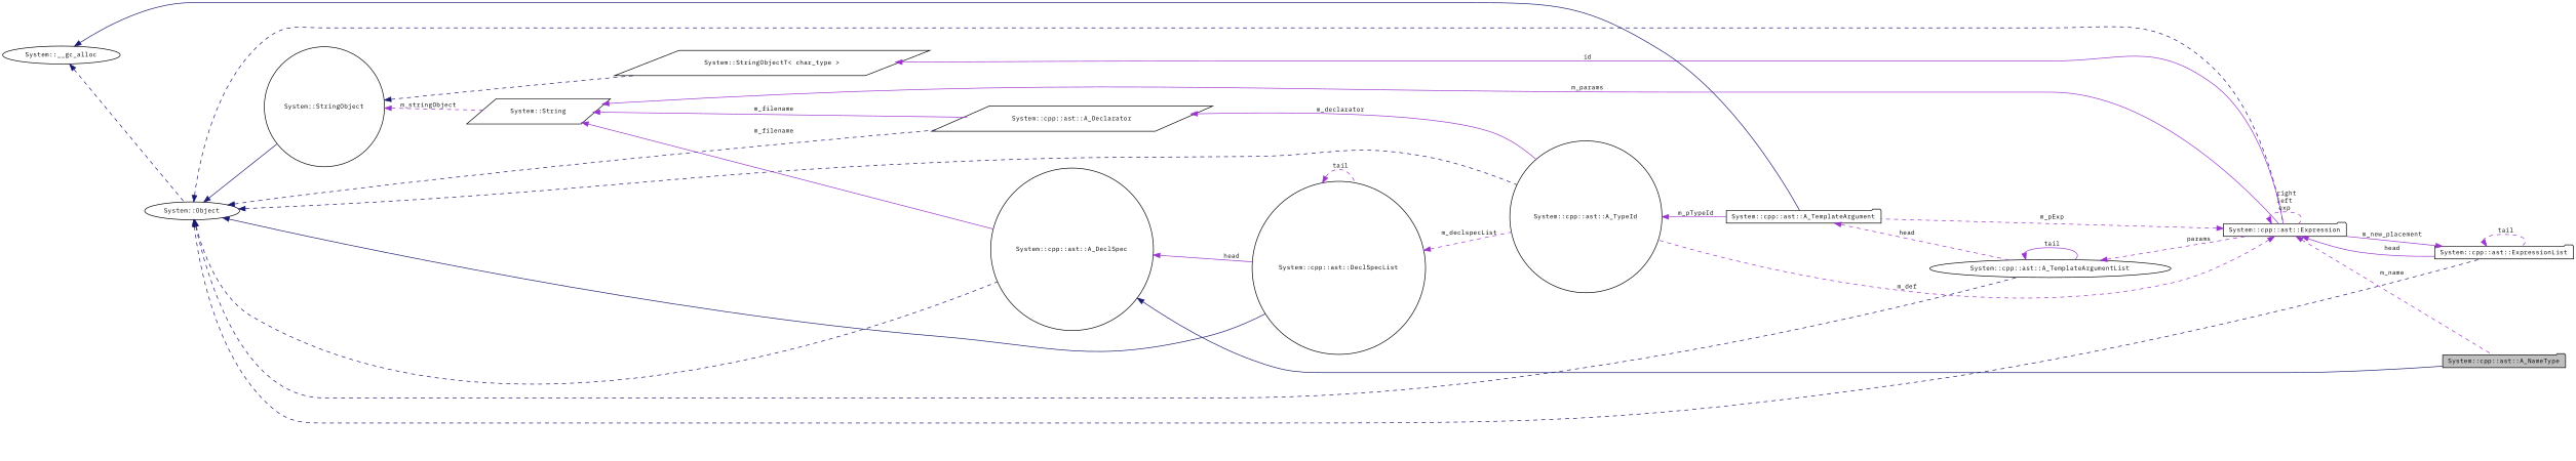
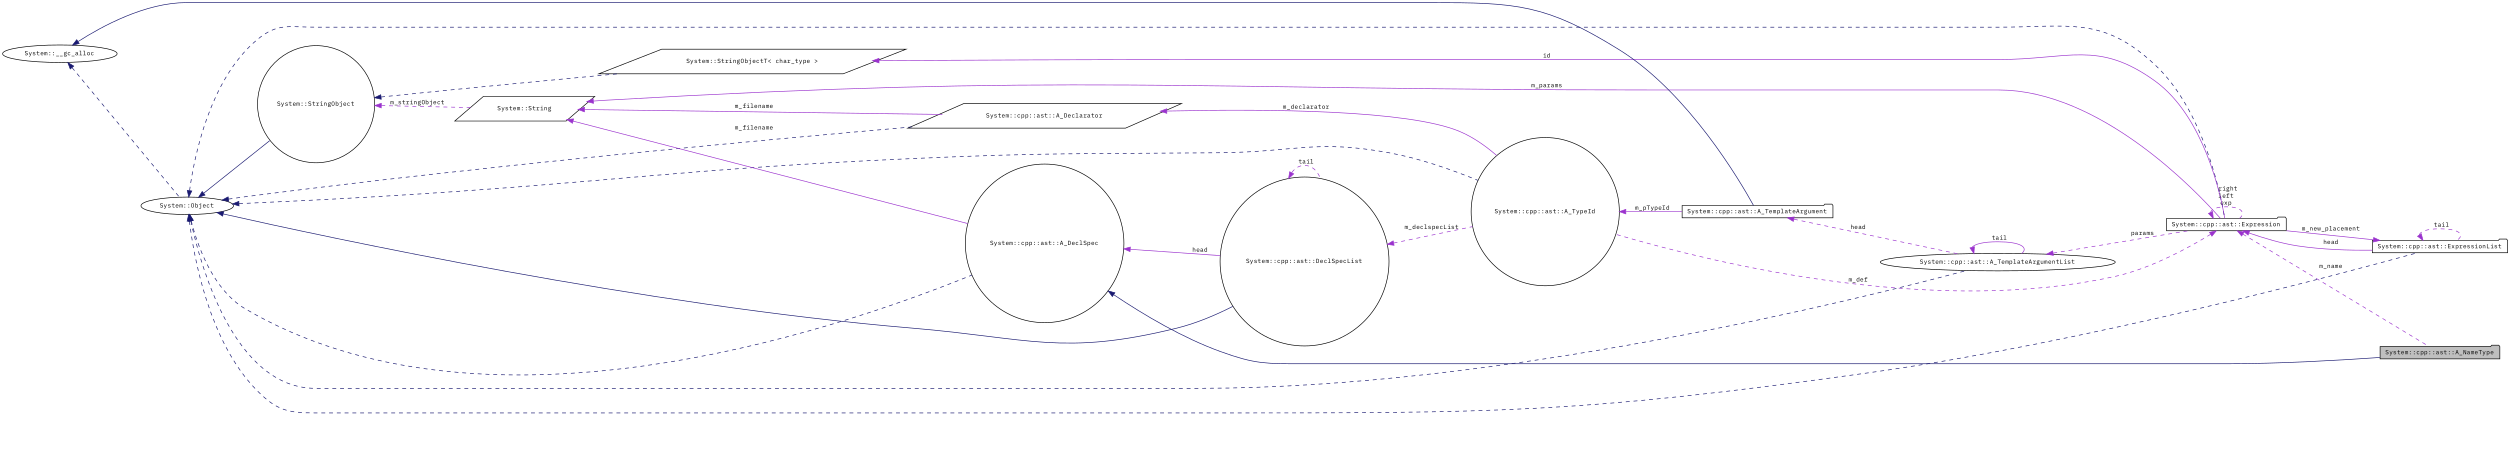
  digraph {
    fontname="IBM Plex Mono"
    rankdir=LR
    node [color=black fillcolor=white fontname="IBM Plex Mono" fontsize=10 shape=folder style=filled]
    edge [color=darkorchid3 dir=back fontname="IBM Plex Mono" fontsize=10 labelfontname=Helvetica labelfontsize=10 style=dashed]
    n1 [fillcolor=grey75 fontcolor=black height=0.2 label="System::cpp::ast::A_NameType" width=0.4]
    n2 [height=0.2 label="System::cpp::ast::A_DeclSpec" shape=circle width=0.4]
    n3 [height=0.2 label="System::cpp::ast::DeclSpecList" shape=circle width=0.4]
    n4 [height=0.2 label="System::cpp::ast::A_TypeId" shape=circle width=0.4]
    n5 [height=0.2 label="System::Object" shape=ellipse width=0.4]
    n6 [height=0.2 label="System::StringObject" shape=circle width=0.4]
    n7 [height=0.2 label="System::cpp::ast::Expression" width=0.4]
    n8 [height=0.2 label="System::cpp::ast::ExpressionList" width=0.4]
    n9 [height=0.2 label="System::cpp::ast::A_TemplateArgumentList" shape=ellipse width=0.4]
    n10 [height=0.2 label="System::cpp::ast::A_Declarator" shape=parallelogram width=0.4]
    n11 [height=0.2 label="System::String" shape=parallelogram width=0.4]
    n12 [height=0.2 label="System::StringObjectT\< char_type \>" shape=parallelogram width=0.4]
    n13 [height=0.2 label="System::cpp::ast::A_TemplateArgument" width=0.4]
    n14 [height=0.2 label="System::__gc_alloc" shape=ellipse width=0.4]
    n2 -> n1 [color=midnightblue style=solid]
    n2 -> n3 [label=" head" style=solid]
    n3 -> n3 [label=" tail"]
    n3 -> n4 [label=" m_declspecList"]
    n4 -> n13 [label=" m_pTypeId" style=solid]
    n5 -> n2 [color=midnightblue]
    n5 -> n3 [color=midnightblue style=solid]
    n5 -> n4 [color=midnightblue]
    n5 -> n6 [color=midnightblue style=solid]
    n5 -> n7 [color=midnightblue]
    n5 -> n8 [color=midnightblue]
    n5 -> n9 [color=midnightblue]
    n5 -> n10 [color=midnightblue]
    n6 -> n11 [label=" m_stringObject"]
    n6 -> n12 [color=midnightblue]
    n7 -> n1 [label=" m_name"]
    n7 -> n4 [label=" m_def"]
    n7 -> n7 [label=" right\nleft\nexp"]
    n7 -> n8 [label=" head" style=solid]
-   n7 -> n13 [label=" m_pExp"]
    n8 -> n7 [label=" m_new_placement" style=solid]
    n8 -> n8 [label=" tail"]
    n9 -> n7 [label=" params"]
    n9 -> n9 [label=" tail" style=solid]
    n10 -> n4 [label=" m_declarator" style=solid]
    n11 -> n2 [label=" m_filename" style=solid]
    n11 -> n7 [label=" m_params" style=solid]
    n11 -> n10 [label=" m_filename" style=solid]
    n12 -> n7 [label=" id" style=solid]
    n13 -> n9 [label=" head"]
    n14 -> n5 [color=midnightblue]
    n14 -> n13 [color=midnightblue style=solid]
  }
